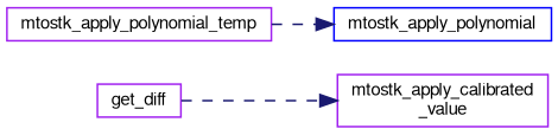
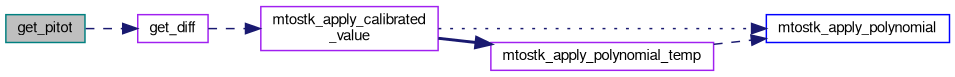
  digraph {
    rankdir=LR
    node [color=purple fillcolor=white fontname=FreeSans fontsize=10 shape=record style=filled]
    edge [color=midnightblue fontname=FreeSans fontsize=10 labelfontname=FreeSans labelfontsize=10 style=dashed]
+   n1 [color=teal fillcolor=grey75 fontcolor=black height=0.2 label=get_pitot width=0.4]
    n2 [height=0.2 label=get_diff width=0.4]
    n3 [height=0.2 label="mtostk_apply_calibrated\l_value" width=0.4]
    n4 [color=blue height=0.2 label=mtostk_apply_polynomial width=0.4]
    n5 [height=0.2 label=mtostk_apply_polynomial_temp width=0.4]
+   n1 -> n2
    n2 -> n3
+   n3 -> n4 [style=dotted]
+   n3 -> n5 [style=bold]
    n5 -> n4
  }
